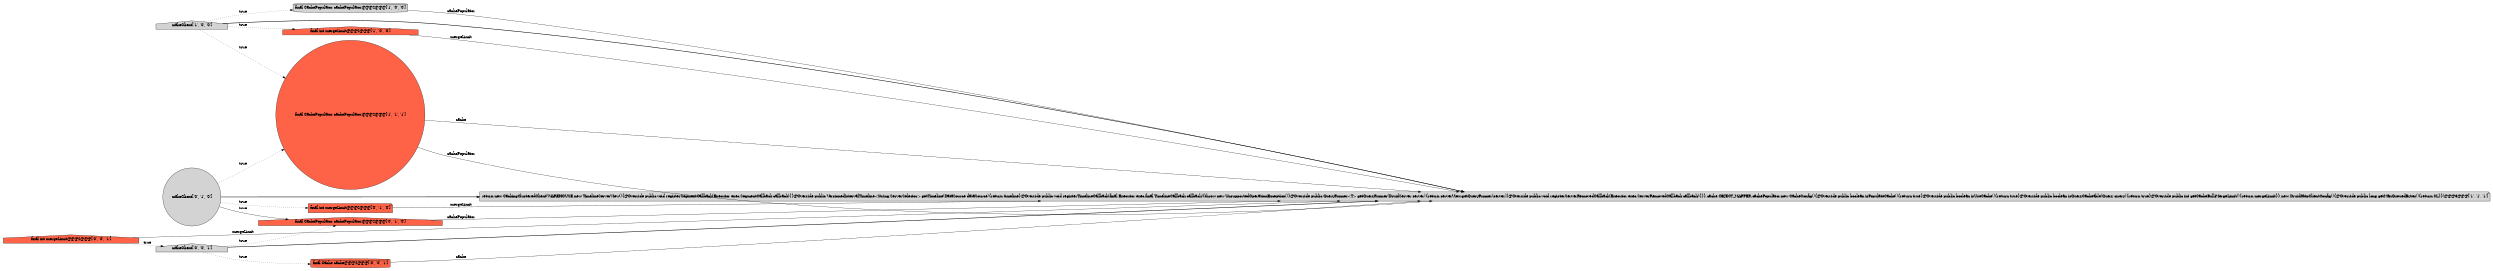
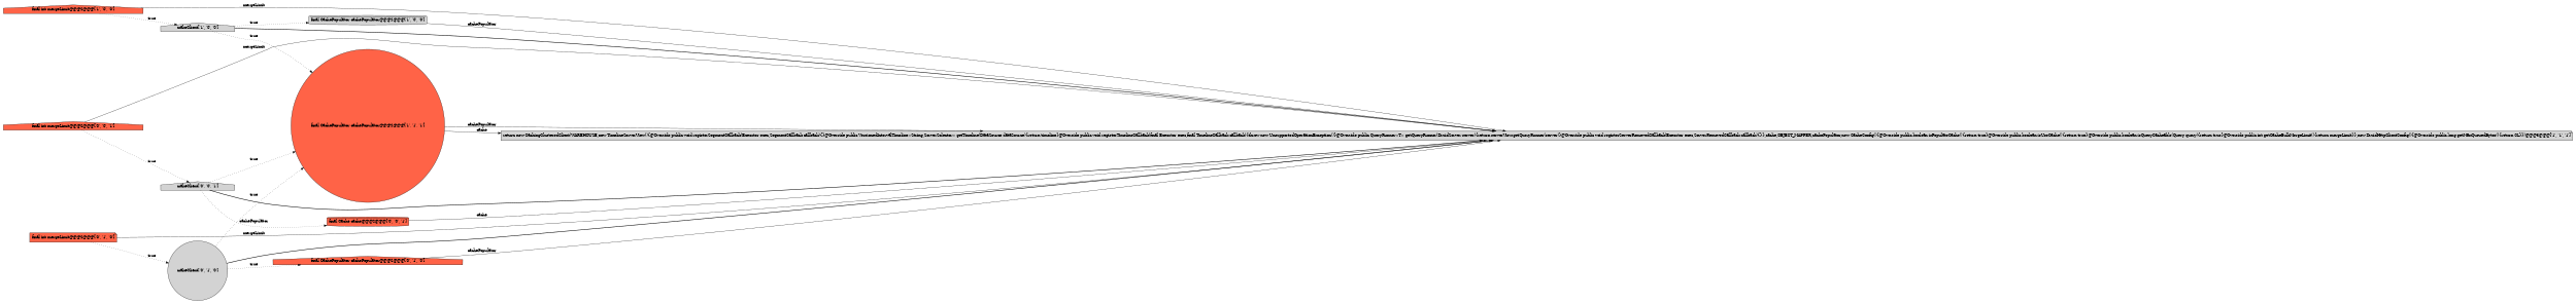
  digraph {
    rankdir=LR
    node [fillcolor=tomato shape=house style=filled]
    edge [style=dotted]
    n1 [fillcolor=lightgray label="final CachePopulator cachePopulator@@@2@@@['1', '0', '0']" shape=cylinder]
    n2 [fillcolor=lightgray label="return new CachingClusteredClient(WAREHOUSE,new TimelineServerView(){@Override public void registerSegmentCallback(Executor exec,SegmentCallback callback){}@Override public VersionedIntervalTimeline<String,ServerSelector> getTimeline(DataSource dataSource){return timeline}@Override public void registerTimelineCallback(final Executor exec,final TimelineCallback callback){throw new UnsupportedOperationException()}@Override public QueryRunner<T> getQueryRunner(DruidServer server){return serverView.getQueryRunner(server)}@Override public void registerServerRemovedCallback(Executor exec,ServerRemovedCallback callback){}},cache,OBJECT_MAPPER,cachePopulator,new CacheConfig(){@Override public boolean isPopulateCache(){return true}@Override public boolean isUseCache(){return true}@Override public boolean isQueryCacheable(Query query){return true}@Override public int getCacheBulkMergeLimit(){return mergeLimit}},new DruidHttpClientConfig(){@Override public long getMaxQueuedBytes(){return 0L}})@@@3@@@['1', '1', '1']" shape=note]
    n3 [label="final int mergeLimit@@@2@@@['1', '0', '0']"]
    n4 [label="final CachePopulator cachePopulator@@@2@@@['0', '1', '0']"]
    n5 [fillcolor=lightgray label="makeClient['1', '0', '0']"]
    n6 [label="final CachePopulator cachePopulator@@@2@@@['1', '1', '1']" shape=circle]
    n7 [fillcolor=lightgray label="makeClient['0', '0', '1']"]
    n8 [label="final Cache cache@@@2@@@['0', '0', '1']" shape=cylinder]
    n9 [label="final int mergeLimit@@@2@@@['0', '0', '1']"]
    n10 [label="final int mergeLimit@@@2@@@['0', '1', '0']" shape=note]
    n11 [fillcolor=lightgray label="makeClient['0', '1', '0']" shape=circle]
    n1 -> n2 [label=cachePopulator style=solid]
    n3 -> n2 [label=mergeLimit style=solid]
    n4 -> n2 [label=cachePopulator style=solid]
    n5 -> n1 [label=true]
    n5 -> n2 [style=bold]
-   n5 -> n3 [label=true]
+   n3 -> n5 [label=true]
    n5 -> n6 [label=true]
    n6 -> n2 [label=cachePopulator style=solid]
    n6 -> n2 [label=cache style=solid]
    n7 -> n2 [style=bold]
-   n7 -> n4 [label=true]
-   n7 -> n8 [label=true]
+   n7 -> n6 [label=true]
+   n7 -> n8 [label=cachePopulator]
    n8 -> n2 [label=cache style=solid]
    n9 -> n2 [label=mergeLimit style=solid]
    n9 -> n7 [label=true]
    n10 -> n2 [label=mergeLimit style=solid]
    n11 -> n2 [style=bold]
-   n11 -> n4 [label=true style=solid]
+   n11 -> n4 [label=true]
    n11 -> n6 [label=true]
-   n11 -> n10 [label=true]
+   n10 -> n11 [label=true]
  }
